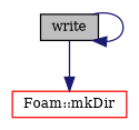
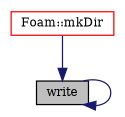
  digraph {
    rankdir=TB
    fontname="DejaVu Serif"
    node [fontname="DejaVu Serif" fontsize=10 shape=record]
    edge [color=midnightblue fontname="DejaVu Serif" fontsize=10 labelfontname=Helvetica labelfontsize=10 style=solid]
    n1 [color=black fillcolor=grey75 fontcolor=black height=0.2 label=write style=filled width=0.4]
    n2 [color=red height=0.2 label="Foam::mkDir" width=0.4]
    n1 -> n1
-   n1 -> n2
+   n2 -> n1
  }
